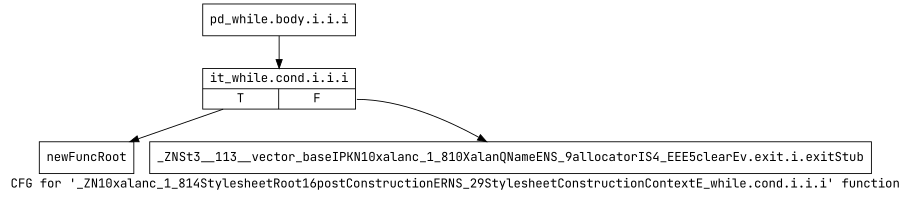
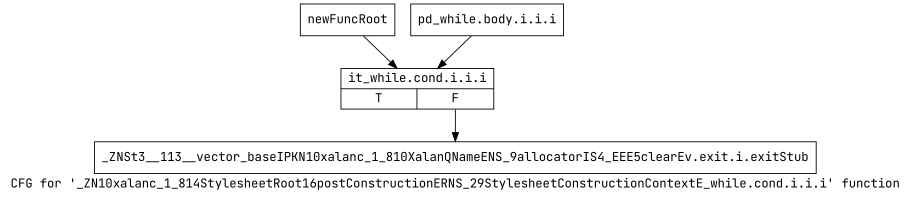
  digraph {
    fontname="JetBrains Mono"
    label="CFG for '_ZN10xalanc_1_814StylesheetRoot16postConstructionERNS_29StylesheetConstructionContextE_while.cond.i.i.i' function"
    node [fontname="JetBrains Mono" shape=record]
    edge [fontname="JetBrains Mono"]
    n1 [label="{newFuncRoot}"]
    n2 [label="{it_while.cond.i.i.i|{<s0>T|<s1>F}}"]
    n3 [label="{_ZNSt3__113__vector_baseIPKN10xalanc_1_810XalanQNameENS_9allocatorIS4_EEE5clearEv.exit.i.exitStub}"]
    n4 [label="{pd_while.body.i.i.i}"]
-   n2 -> n1
+   n1 -> n2
    n2 -> n3 [tailport=s1]
    n4 -> n2
  }
